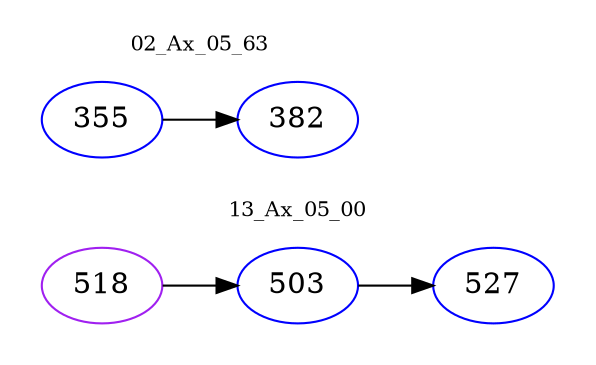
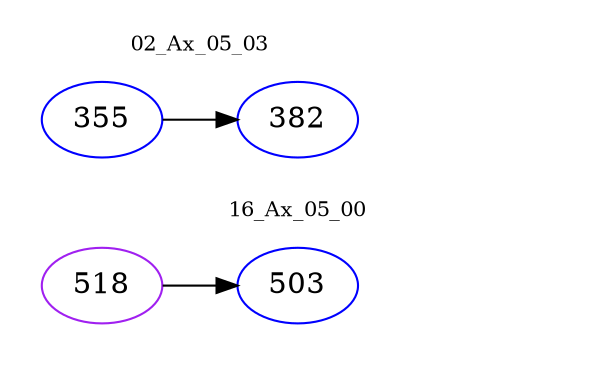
  digraph {
    rankdir=LR
    node [color=blue]
    edge [color=black]
    n1 [label=503]
    n2 [color=purple label=518]
-   n3 [label=527]
    n4 [label=355]
    n5 [label=382]
    subgraph cluster_1 {
      color=white
      fontsize=10
-     label="13_Ax_05_00"
+     label="16_Ax_05_00"
      n1
      n2
-     n3
    }
    subgraph cluster_2 {
      color=white
      fontsize=10
-     label="02_Ax_05_63"
+     label="02_Ax_05_03"
      n4
      n5
    }
-   n1 -> n3
    n2 -> n1
    n4 -> n5
  }
